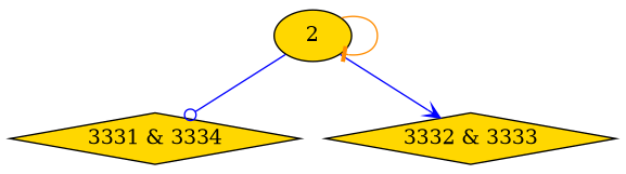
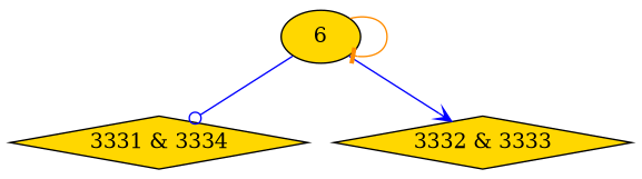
  digraph {
    node [fillcolor=gold shape=diamond style=filled]
    edge [color=blue]
    n1 [label="3331 & 3334"]
    n2 [label="3332 & 3333"]
-   2 [shape=""]
+   2 [label=6 shape=""]
    2 -> n1 [arrowhead=odot]
    2 -> n2 [arrowhead=vee]
    2 -> 2 [arrowhead=tee color=darkorange]
  }
